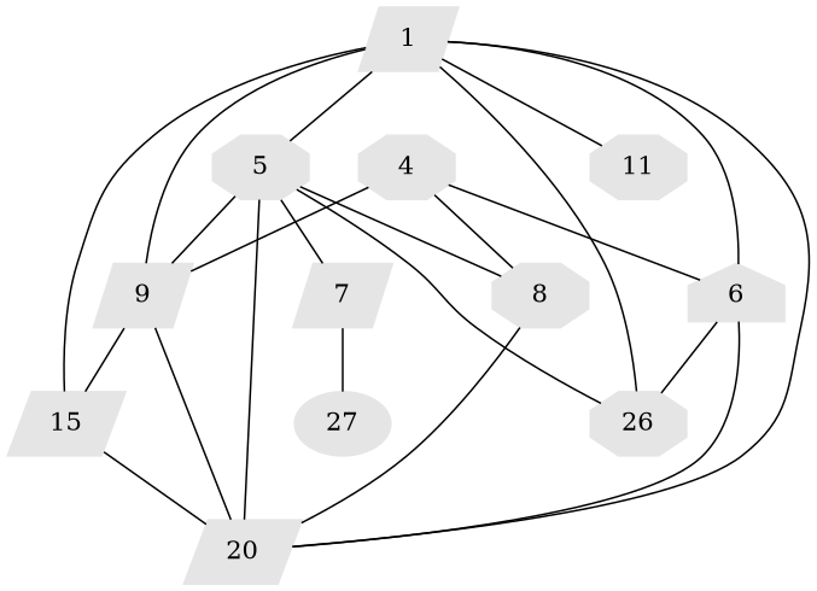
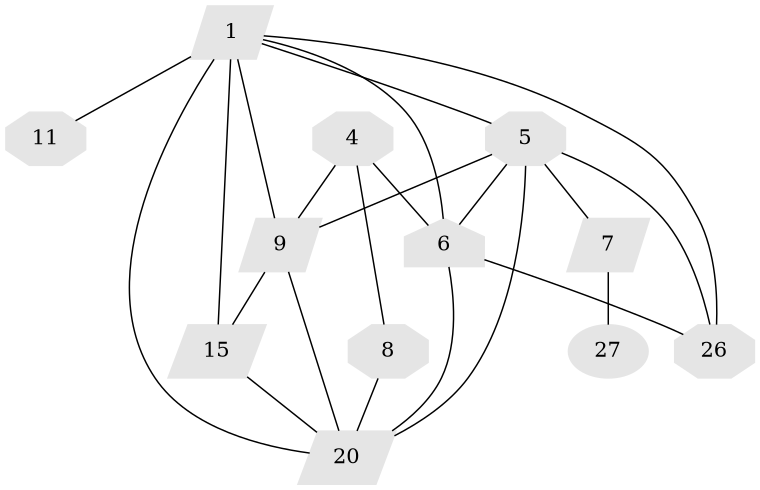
  graph {
    node [color=gray90 shape=parallelogram style=filled]
    edge [weight=1.0]
    1
    n2 [label=5 shape=octagon]
    6 [shape=house]
    9
    11 [shape=octagon]
    15
    20
    n8 [label=26 shape=octagon]
    7
    8 [shape=octagon]
    27 [shape=ellipse]
    4 [shape=octagon]
    1 -- n2
    1 -- 6
    1 -- 9 [weight=3.0]
    1 -- 11 [weight=2.0]
    1 -- 15 [weight=2.0]
    1 -- 20 [weight=2.0]
    1 -- n8
    n2 -- 9
    n2 -- 20 [weight=3.0]
    n2 -- n8
    n2 -- 7
-   n2 -- 8
+   n2 -- 6
    6 -- 20 [weight=2.0]
    6 -- n8
    9 -- 15
    9 -- 20 [weight=2.0]
    15 -- 20 [weight=2.0]
    7 -- 27
    8 -- 20
    4 -- 6
    4 -- 9 [weight=2.0]
    4 -- 8
  }
